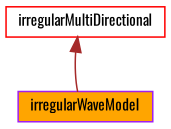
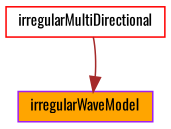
  digraph {
    fontname=Oswald
    node [fontname=Oswald fontsize=10 shape=record style=filled]
    n1 [color=red fillcolor=white fontcolor=black height=0.2 label=irregularMultiDirectional width=0.4]
    n2 [color=purple height=0.2 label=irregularWaveModel width=0.4 fillcolor=orange]
-   n1 -> n2 [color=brown dir=back fontname=Oswald fontsize=10 labelfontname=Helvetica labelfontsize=10 style=solid]
+   n2 -> n1 [color=brown dir=back fontname=Oswald fontsize=10 labelfontname=Helvetica labelfontsize=10 style=solid]
  }
